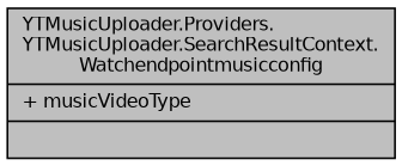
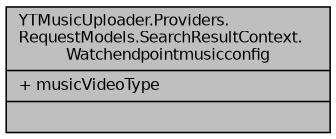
  digraph {
-   n1 [color=black fillcolor=grey75 fontcolor=black fontname=Helvetica fontsize=10 height=0.2 label="{YTMusicUploader.Providers.\lYTMusicUploader.SearchResultContext.\lWatchendpointmusicconfig\n|+ musicVideoType\l|}" shape=record style=filled width=0.4]
+   n1 [color=black fillcolor=grey75 fontcolor=black fontname=Helvetica fontsize=10 height=0.2 label="{YTMusicUploader.Providers.\lRequestModels.SearchResultContext.\lWatchendpointmusicconfig\n|+ musicVideoType\l|}" shape=record style=filled width=0.4]
  }
